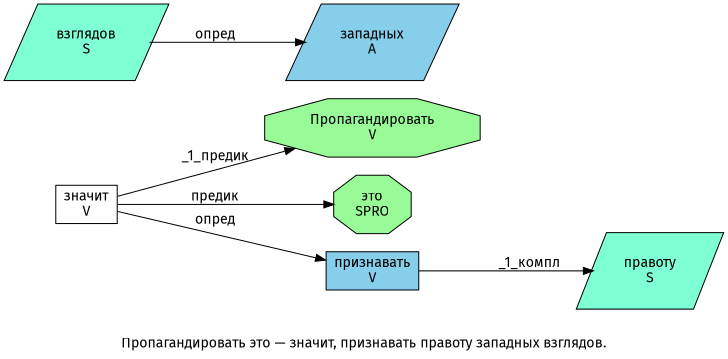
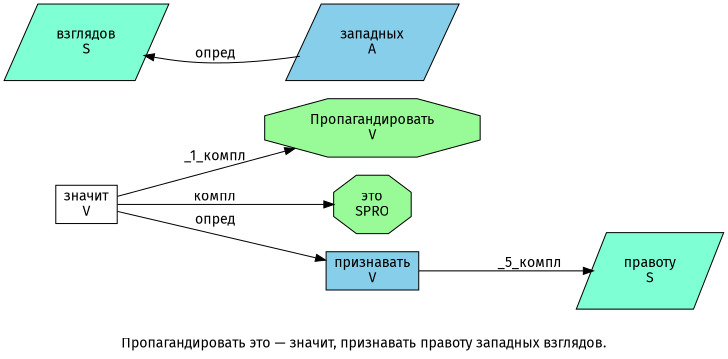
  digraph {
    fontname="Fira Sans"
    label="Пропагандировать это — значит, признавать правоту западных взглядов."
    rankdir=LR
    node [fillcolor=palegreen fontname="Fira Sans" penwidth=1 shape=parallelogram style=filled]
    edge [fontname="Fira Sans"]
    n1 [label="Пропагандировать\nV" shape=octagon]
    n2 [label="это\nSPRO" shape=octagon]
    n3 [fillcolor=white label="значит\nV" shape=box]
    n4 [fillcolor=skyblue label="признавать\nV" shape=box]
    n5 [fillcolor=aquamarine label="правоту\nS"]
    n6 [fillcolor=aquamarine label="взглядов\nS"]
    n7 [fillcolor=skyblue label="западных\nA"]
-   n3 -> n1 [label="_1_предик"]
-   n3 -> n2 [label="предик"]
+   n3 -> n1 [label="_1_компл"]
+   n3 -> n2 [label="компл"]
    n3 -> n4 [label="опред"]
-   n4 -> n5 [label="_1_компл"]
-   n6 -> n7 [label="опред"]
+   n4 -> n5 [label="_5_компл"]
+   n7 -> n6 [label="опред"]
  }
